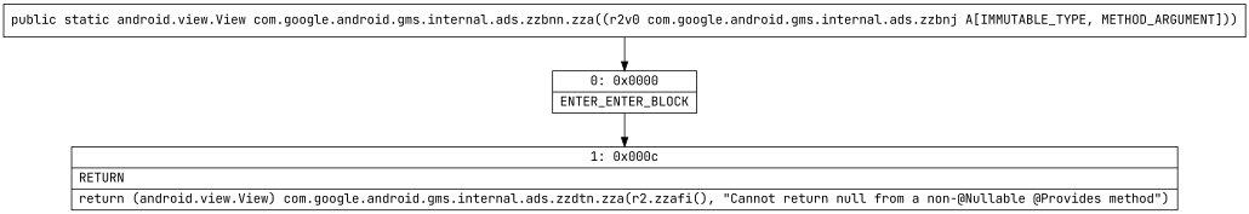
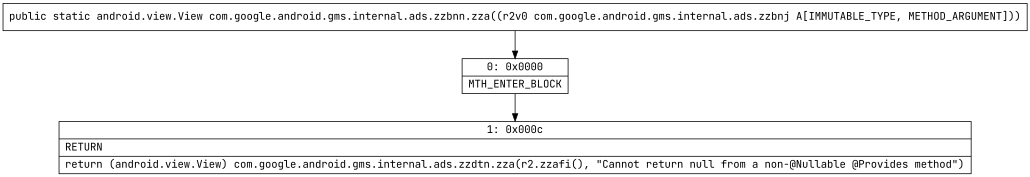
  digraph {
    fontname="JetBrains Mono"
    node [shape=record fontname="JetBrains Mono"]
    edge [fontname="JetBrains Mono"]
-   n1 [label="{0\:\ 0x0000|ENTER_ENTER_BLOCK\l}"]
+   n1 [label="{0\:\ 0x0000|MTH_ENTER_BLOCK\l}"]
    n2 [label="{1\:\ 0x000c|RETURN\l|return (android.view.View) com.google.android.gms.internal.ads.zzdtn.zza(r2.zzafi(), \"Cannot return null from a non\-@Nullable @Provides method\")\l}"]
    n3 [label="{public static android.view.View com.google.android.gms.internal.ads.zzbnn.zza((r2v0 com.google.android.gms.internal.ads.zzbnj A[IMMUTABLE_TYPE, METHOD_ARGUMENT])) }"]
    n1 -> n2
    n3 -> n1
  }
